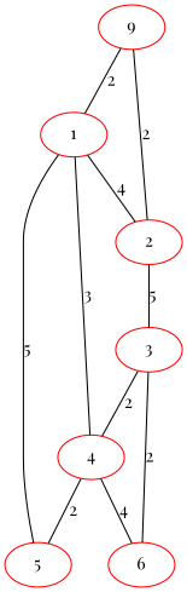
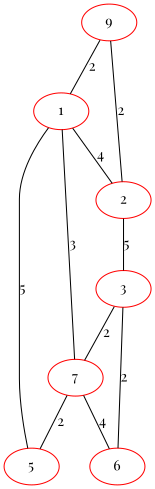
  graph {
    fontname="Playfair Display"
    node [color=red fontname="Playfair Display" weight=1]
    edge [fontname="Playfair Display"]
    n1 [label=9]
    1
    2
-   4
+   4 [label=7]
    5
    3
    6
    n1 -- 1 [label=2]
    n1 -- 2 [label=2]
    1 -- 2 [label=4]
    1 -- 4 [label=3]
    1 -- 5 [label=5]
    2 -- 3 [label=5]
    4 -- 5 [label=2]
    4 -- 6 [label=4]
    3 -- 4 [label=2]
    3 -- 6 [label=2]
  }
